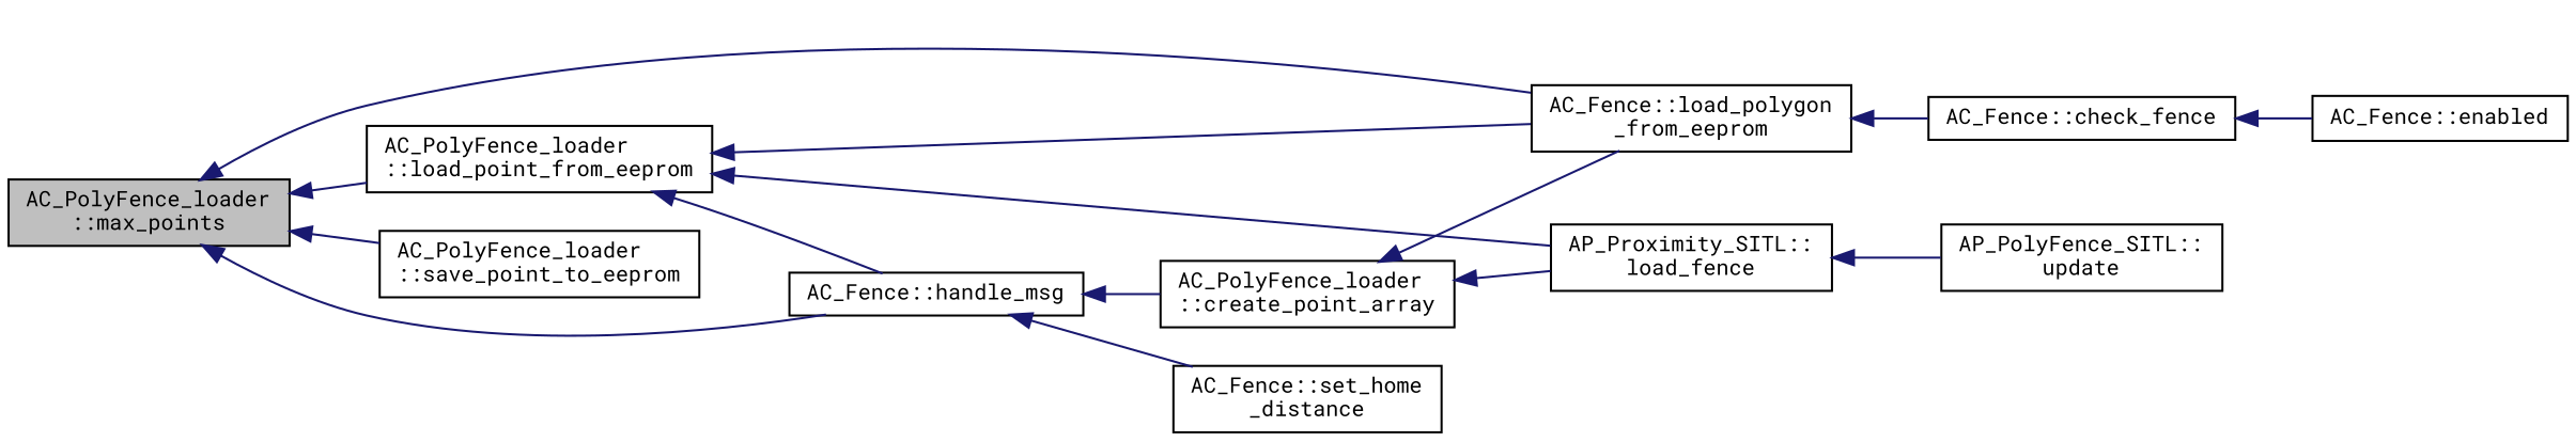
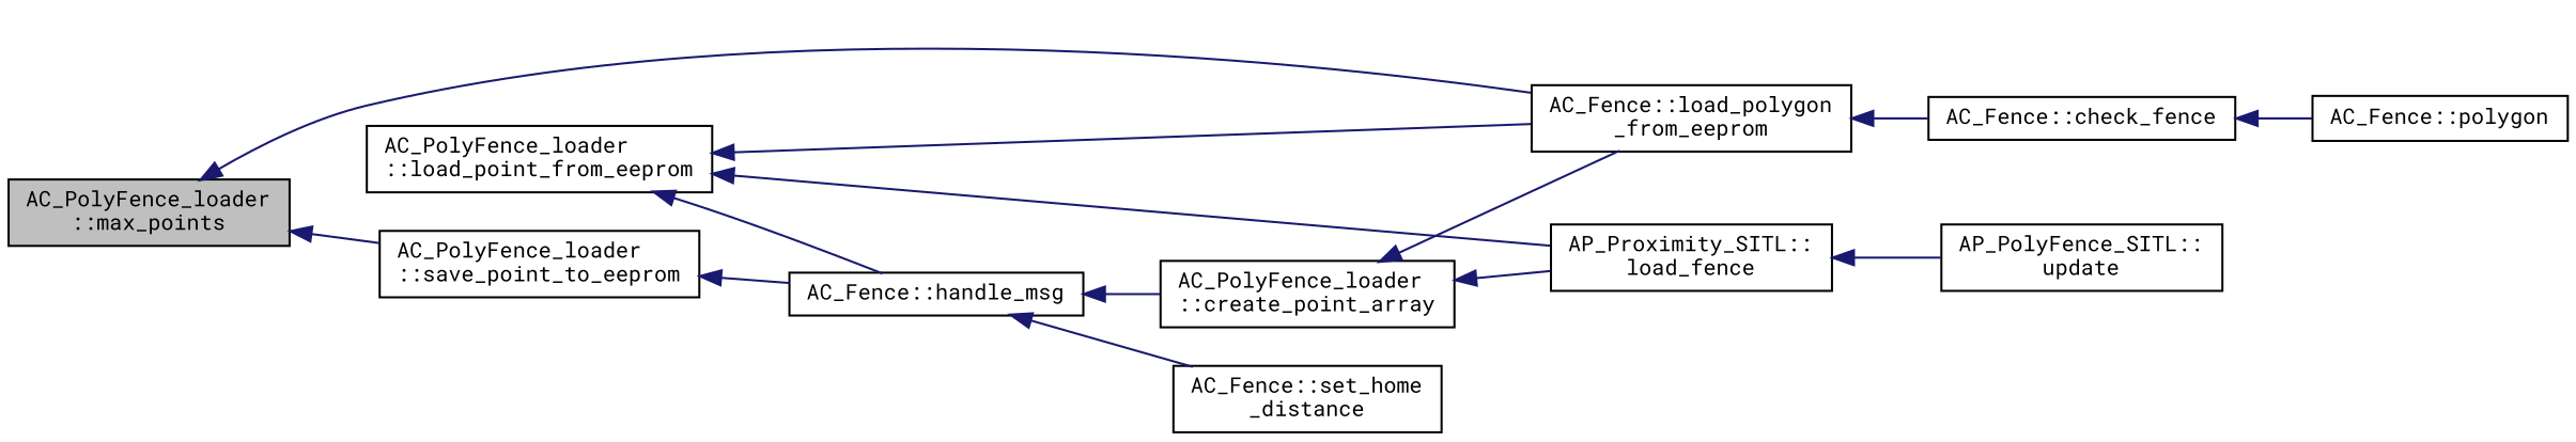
  digraph {
    fontname="Roboto Mono"
    rankdir=LR
    node [color=black fillcolor=white fontname="Roboto Mono" fontsize=10 shape=record style=filled]
    edge [color=midnightblue dir=back fontname="Roboto Mono" fontsize=10 labelfontname=Helvetica labelfontsize=10 style=solid]
    n1 [fillcolor=grey75 fontcolor=black height=0.2 label="AC_PolyFence_loader\l::max_points" width=0.4]
    n2 [height=0.2 label="AC_Fence::load_polygon\l_from_eeprom" width=0.4]
    n3 [height=0.2 label="AC_PolyFence_loader\l::load_point_from_eeprom" width=0.4]
    n4 [height=0.2 label="AC_PolyFence_loader\l::save_point_to_eeprom" width=0.4]
    n5 [height=0.2 label="AC_PolyFence_loader\l::create_point_array" width=0.4]
    n6 [height=0.2 label="AP_Proximity_SITL::\lload_fence" width=0.4]
    n7 [height=0.2 label="AC_Fence::check_fence" width=0.4]
    n8 [height=0.2 label="AC_Fence::handle_msg" width=0.4]
    n9 [height=0.2 label="AP_PolyFence_SITL::\lupdate" width=0.4]
-   n10 [height=0.2 label="AC_Fence::enabled" width=0.4]
+   n10 [height=0.2 label="AC_Fence::polygon" width=0.4]
    n11 [height=0.2 label="AC_Fence::set_home\l_distance" width=0.4]
    n1 -> n2
-   n1 -> n3
    n1 -> n4
    n2 -> n7
    n3 -> n2
    n3 -> n6
    n3 -> n8
-   n1 -> n8
+   n4 -> n8
    n5 -> n2
    n5 -> n6
    n6 -> n9
    n7 -> n10
    n8 -> n5
    n8 -> n11
  }
